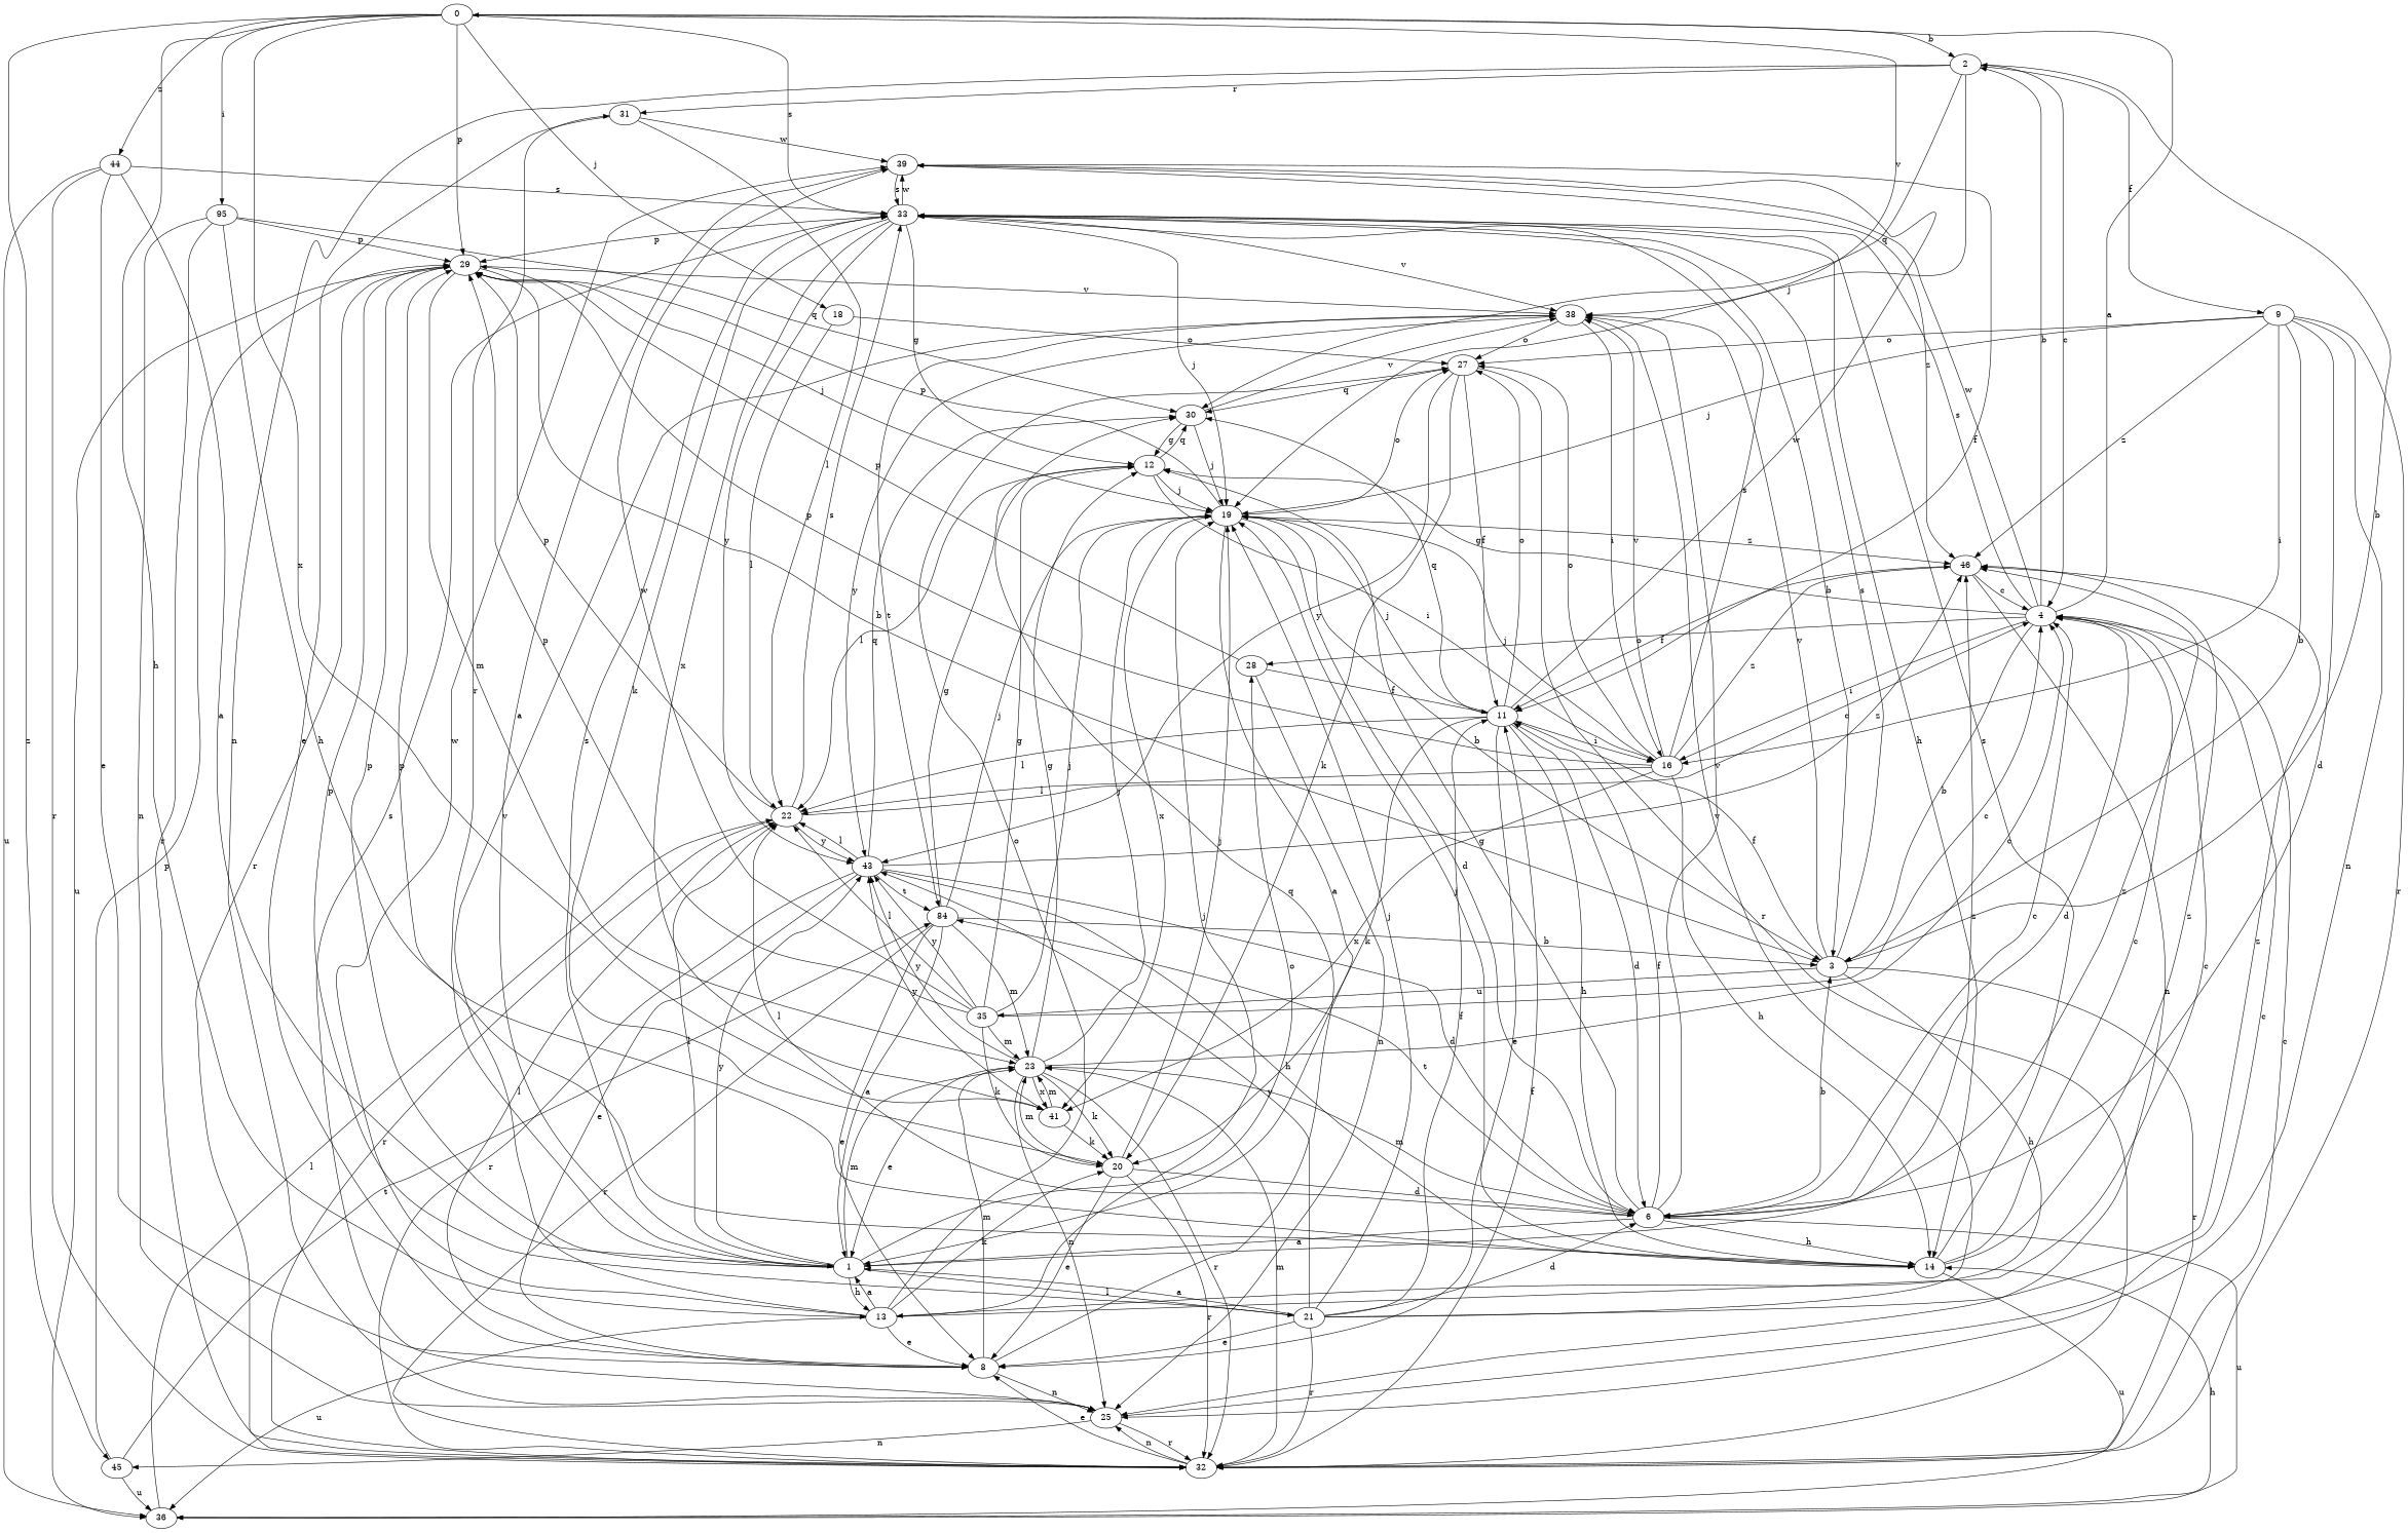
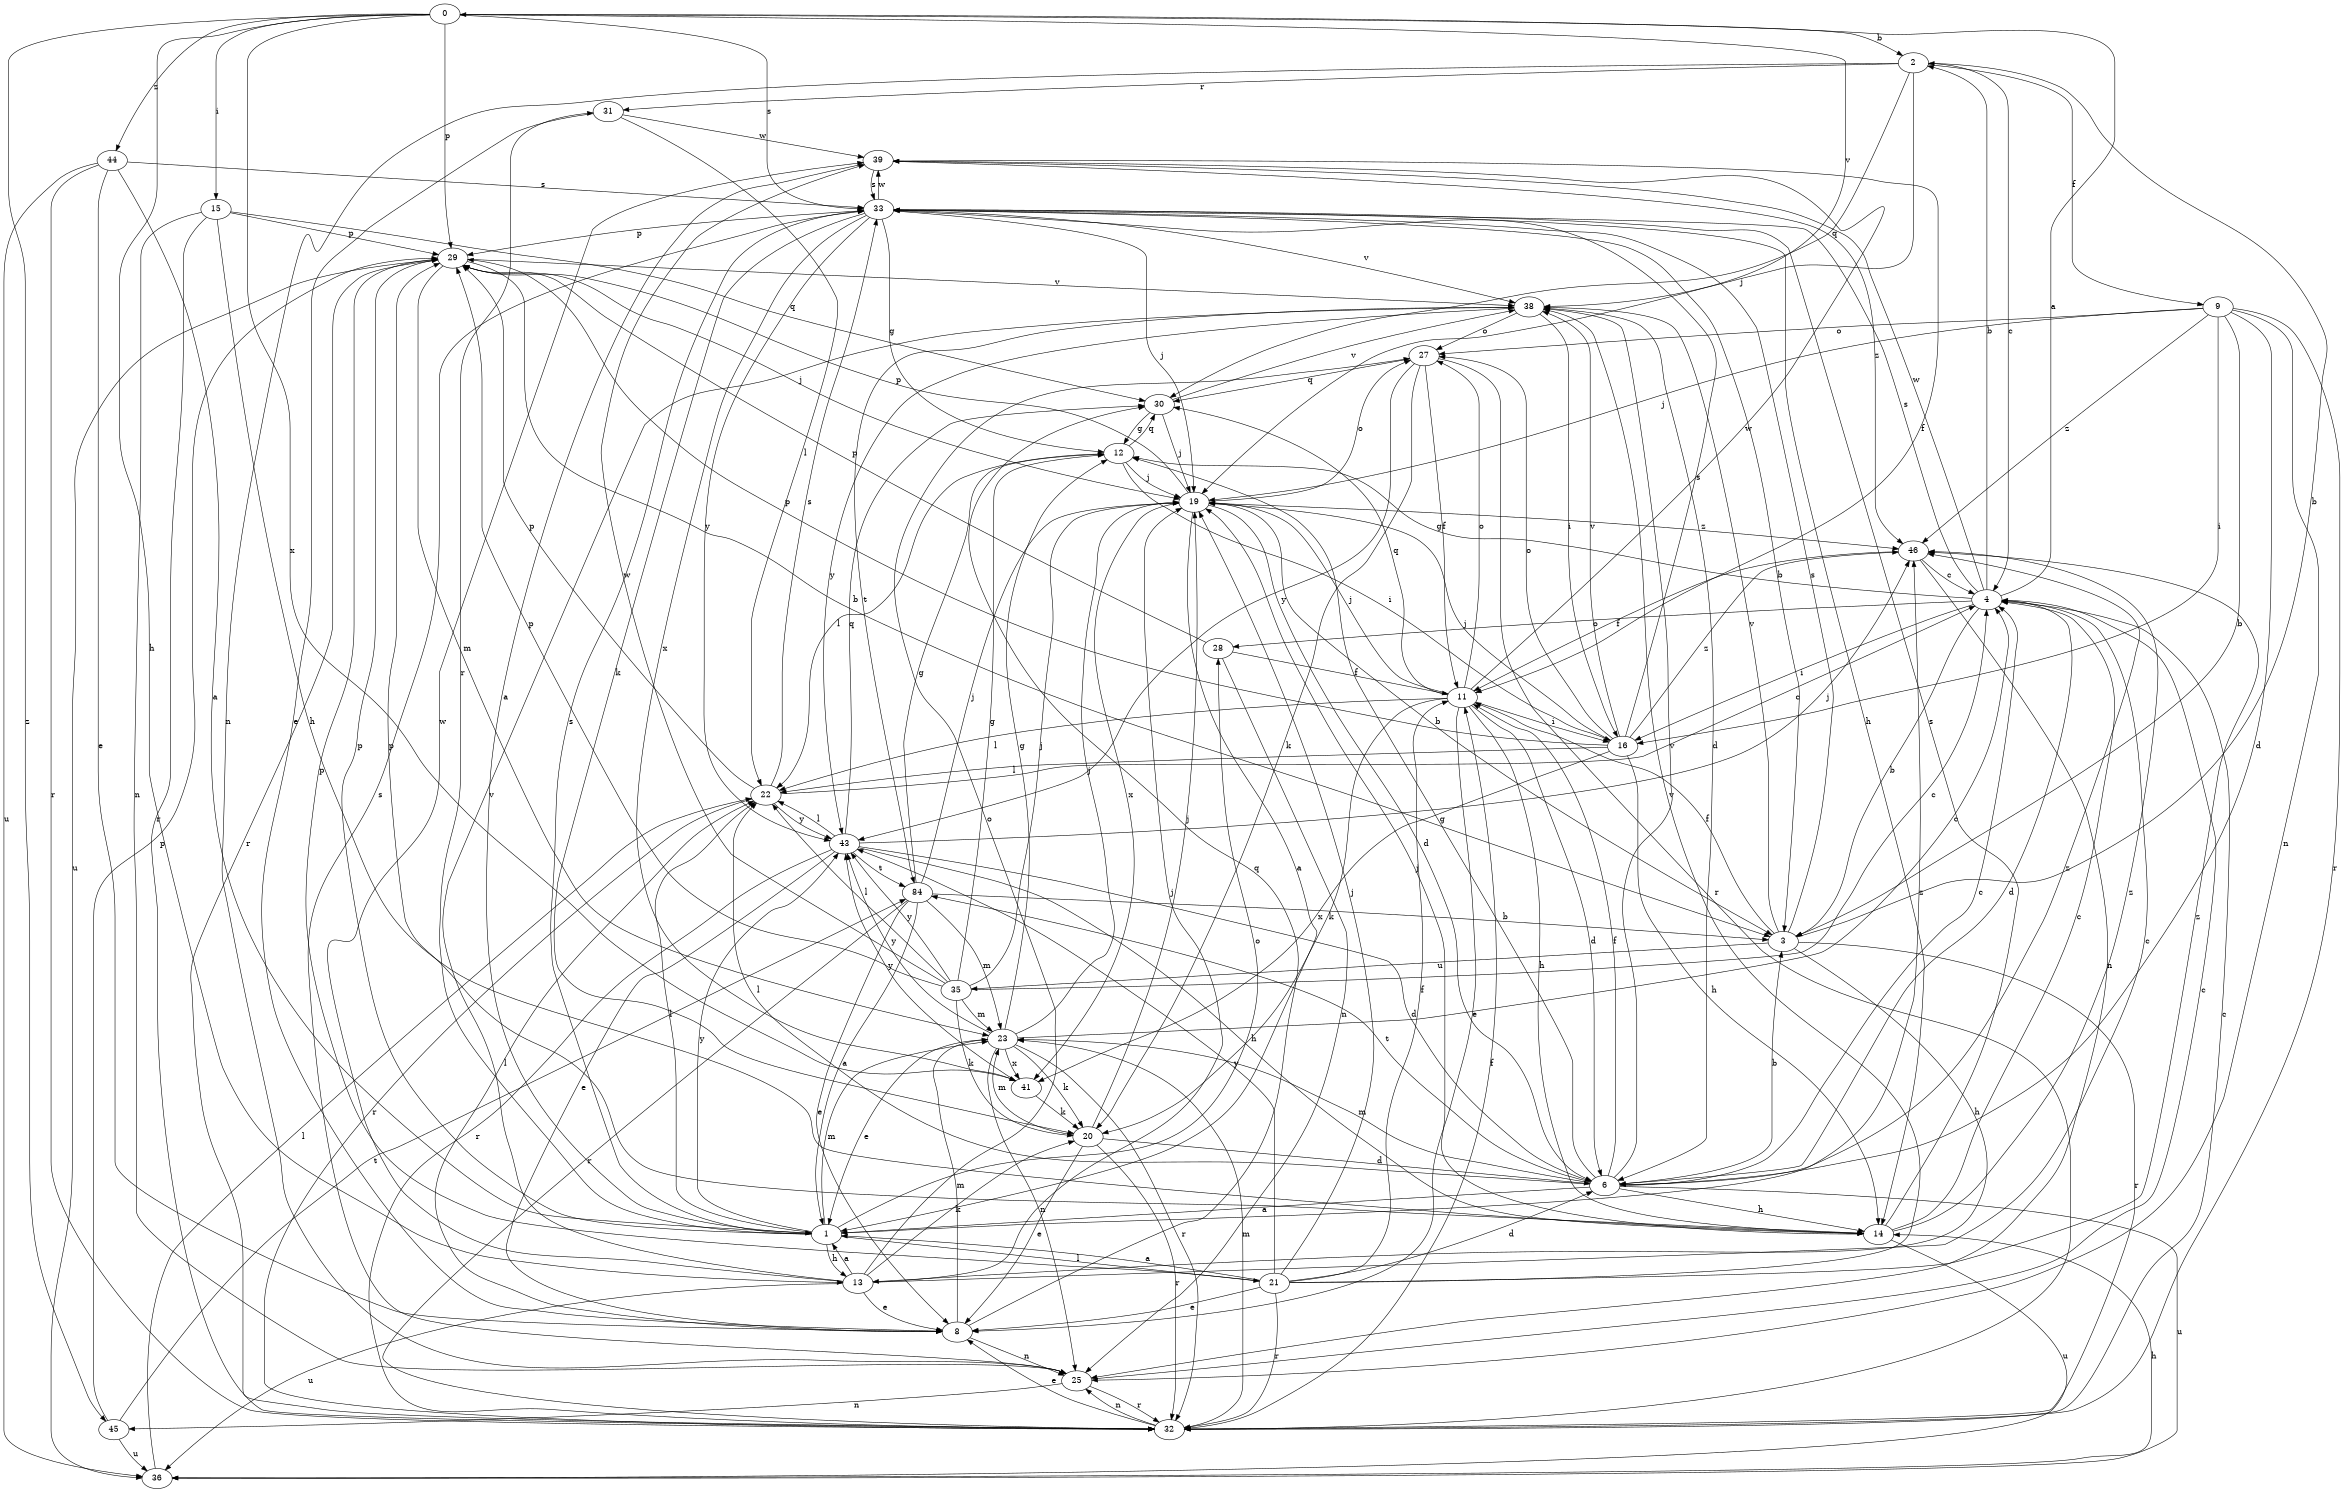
  strict digraph {
    0
    2
    13
-   15 [label=95]
-   18
+   15
    29
    33
    38
    41
    44
    45
    31
    4
    9
    19
    25
    30
    1
    39
    36
    8
    27
    20
    32
    14
    22
    23
    3
    43
    12
    6
    16
    n33 [label=84]
    21
    n35 [label=28]
    46
    11
    35
    0 -> 2 [label=b]
    0 -> 13 [label=h]
    0 -> 15 [label=i]
-   0 -> 18 [label=j]
    0 -> 29 [label=p]
    0 -> 33 [label=s]
    0 -> 38 [label=v]
    0 -> 41 [label=x]
    0 -> 44 [label=z]
    0 -> 45 [label=z]
    2 -> 31 [label=r]
    2 -> 4 [label=c]
    2 -> 9 [label=f]
    2 -> 19 [label=j]
    2 -> 25 [label=n]
    2 -> 30 [label=q]
    13 -> 38 [label=v]
    13 -> 4 [label=c]
    13 -> 19 [label=j]
    13 -> 1 [label=a]
    13 -> 39 [label=w]
    13 -> 36 [label=u]
    13 -> 8 [label=e]
    13 -> 27 [label=o]
    13 -> 20 [label=k]
    15 -> 29 [label=p]
    15 -> 25 [label=n]
    15 -> 30 [label=q]
    15 -> 32 [label=r]
    15 -> 14 [label=h]
-   18 -> 27 [label=o]
-   18 -> 22 [label=l]
    29 -> 38 [label=v]
    29 -> 19 [label=j]
    29 -> 36 [label=u]
    29 -> 32 [label=r]
    29 -> 23 [label=m]
    29 -> 3 [label=b]
    33 -> 29 [label=p]
    33 -> 38 [label=v]
    33 -> 41 [label=x]
    33 -> 19 [label=j]
    33 -> 39 [label=w]
    33 -> 20 [label=k]
    33 -> 14 [label=h]
    33 -> 3 [label=b]
    33 -> 43 [label=y]
    33 -> 12 [label=g]
    38 -> 27 [label=o]
    38 -> 43 [label=y]
+   38 -> 6 [label=d]
    38 -> 16 [label=i]
    38 -> n33 [label=t]
    41 -> 20 [label=k]
-   41 -> 23 [label=m]
    41 -> 43 [label=y]
    44 -> 33 [label=s]
    44 -> 1 [label=a]
    44 -> 36 [label=u]
    44 -> 8 [label=e]
    44 -> 32 [label=r]
    45 -> 29 [label=p]
    45 -> 36 [label=u]
    45 -> n33 [label=t]
    31 -> 39 [label=w]
    31 -> 8 [label=e]
    31 -> 22 [label=l]
    4 -> 0 [label=a]
    4 -> 2 [label=b]
    4 -> 33 [label=s]
    4 -> 39 [label=w]
    4 -> 3 [label=b]
    4 -> 12 [label=g]
    4 -> 6 [label=d]
    4 -> 16 [label=i]
    4 -> n35 [label=o]
    9 -> 19 [label=j]
    9 -> 25 [label=n]
    9 -> 27 [label=o]
    9 -> 32 [label=r]
    9 -> 3 [label=b]
    9 -> 6 [label=d]
    9 -> 16 [label=i]
    9 -> 46 [label=z]
    19 -> 29 [label=p]
    19 -> 41 [label=x]
    19 -> 1 [label=a]
    19 -> 27 [label=o]
    19 -> 3 [label=b]
    19 -> 6 [label=d]
    19 -> 46 [label=z]
    25 -> 33 [label=s]
    25 -> 45 [label=n]
    25 -> 4 [label=c]
    25 -> 32 [label=r]
    30 -> 38 [label=v]
    30 -> 19 [label=j]
    30 -> 12 [label=g]
    1 -> 13 [label=h]
    1 -> 29 [label=p]
    1 -> 33 [label=s]
    1 -> 31 [label=r]
    1 -> 22 [label=l]
    1 -> 23 [label=m]
    1 -> 43 [label=y]
    1 -> 21 [label=l]
    1 -> n35 [label=o]
    1 -> 46 [label=z]
    39 -> 33 [label=s]
    39 -> 1 [label=a]
    39 -> 46 [label=z]
    39 -> 11 [label=f]
    36 -> 14 [label=h]
    36 -> 22 [label=l]
    8 -> 25 [label=n]
    8 -> 30 [label=q]
    8 -> 22 [label=l]
    8 -> 23 [label=m]
    27 -> 30 [label=q]
    27 -> 20 [label=k]
    27 -> 32 [label=r]
    27 -> 43 [label=y]
    27 -> 11 [label=f]
    20 -> 19 [label=j]
    20 -> 8 [label=e]
    20 -> 32 [label=r]
    20 -> 23 [label=m]
    20 -> 6 [label=d]
    32 -> 4 [label=c]
    32 -> 25 [label=n]
    32 -> 8 [label=e]
    32 -> 23 [label=m]
    32 -> 11 [label=f]
    14 -> 29 [label=p]
    14 -> 33 [label=s]
    14 -> 4 [label=c]
    14 -> 19 [label=j]
    14 -> 36 [label=u]
    14 -> 46 [label=z]
    22 -> 29 [label=p]
    22 -> 33 [label=s]
    22 -> 4 [label=c]
    22 -> 32 [label=r]
    22 -> 43 [label=y]
    23 -> 41 [label=x]
    23 -> 4 [label=c]
    23 -> 19 [label=j]
    23 -> 25 [label=n]
    23 -> 1 [label=e]
    23 -> 20 [label=k]
    23 -> 32 [label=r]
    23 -> 43 [label=y]
    23 -> 12 [label=g]
    3 -> 2 [label=b]
    3 -> 13 [label=h]
    3 -> 33 [label=s]
    3 -> 38 [label=v]
    3 -> 32 [label=r]
    3 -> 11 [label=f]
    3 -> 35 [label=u]
    43 -> 30 [label=q]
    43 -> 8 [label=e]
    43 -> 32 [label=r]
    43 -> 14 [label=h]
    43 -> 22 [label=l]
    43 -> 6 [label=d]
    43 -> n33 [label=t]
-   43 -> 46 [label=z]
+   43 -> 46 [label=j]
    12 -> 19 [label=j]
    12 -> 30 [label=q]
    12 -> 22 [label=l]
    12 -> 16 [label=i]
    6 -> 38 [label=v]
    6 -> 4 [label=c]
    6 -> 1 [label=a]
    6 -> 36 [label=u]
    6 -> 14 [label=h]
    6 -> 22 [label=l]
    6 -> 23 [label=m]
    6 -> 3 [label=b]
    6 -> 12 [label=g]
    6 -> n33 [label=t]
    6 -> 46 [label=z]
    6 -> 11 [label=f]
    16 -> 29 [label=p]
    16 -> 33 [label=s]
    16 -> 38 [label=v]
    16 -> 41 [label=x]
    16 -> 19 [label=j]
    16 -> 27 [label=o]
    16 -> 14 [label=h]
    16 -> 22 [label=l]
    16 -> 46 [label=z]
    n33 -> 19 [label=j]
    n33 -> 1 [label=a]
    n33 -> 8 [label=e]
    n33 -> 32 [label=r]
    n33 -> 23 [label=m]
    n33 -> 3 [label=b]
    n33 -> 12 [label=g]
    21 -> 29 [label=p]
    21 -> 38 [label=v]
    21 -> 19 [label=j]
    21 -> 1 [label=a]
    21 -> 8 [label=e]
    21 -> 32 [label=r]
    21 -> 43 [label=y]
    21 -> 6 [label=d]
    21 -> 46 [label=z]
    21 -> 11 [label=f]
    n35 -> 29 [label=p]
    n35 -> 25 [label=n]
    n35 -> 11 [label=f]
    46 -> 4 [label=c]
    46 -> 25 [label=n]
    46 -> 11 [label=f]
    11 -> 19 [label=j]
    11 -> 30 [label=q]
    11 -> 39 [label=w]
    11 -> 8 [label=e]
    11 -> 27 [label=o]
    11 -> 20 [label=k]
    11 -> 14 [label=h]
    11 -> 22 [label=l]
    11 -> 6 [label=d]
    11 -> 16 [label=i]
    35 -> 29 [label=p]
    35 -> 4 [label=c]
    35 -> 19 [label=j]
    35 -> 39 [label=w]
    35 -> 20 [label=k]
    35 -> 22 [label=l]
    35 -> 23 [label=m]
    35 -> 43 [label=y]
    35 -> 12 [label=g]
  }
